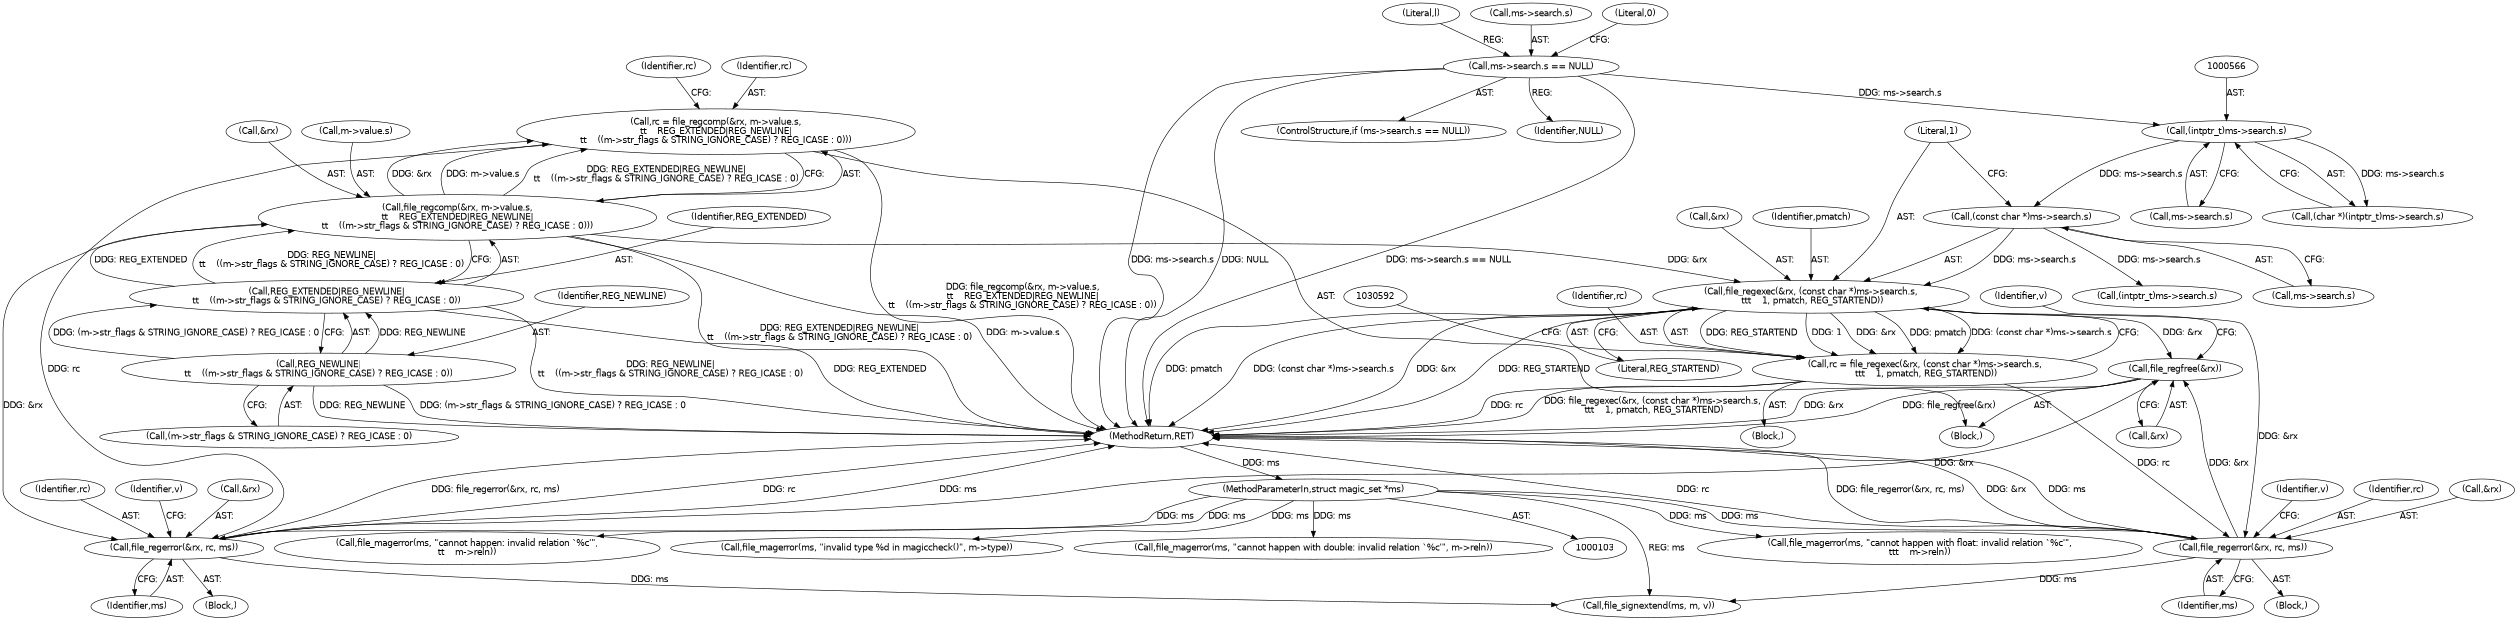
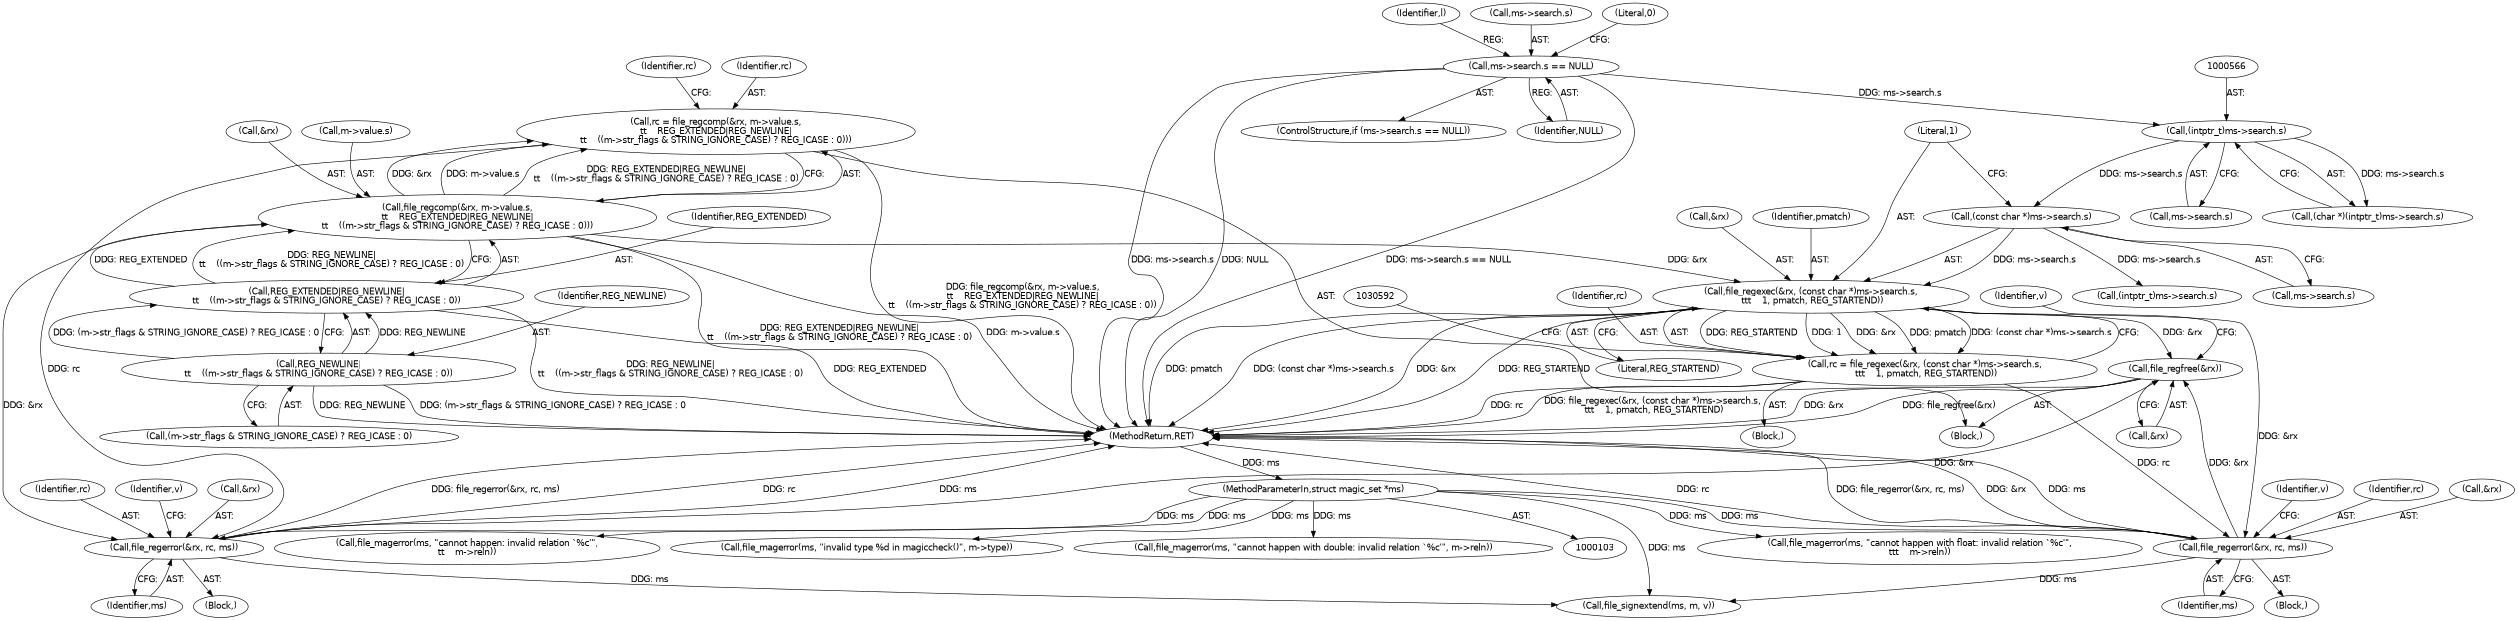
  digraph {
    fontname="DejaVu Sans"
    node [fontname="DejaVu Sans"]
    edge [fontname="DejaVu Sans"]
    n1 [label="(Call,file_regfree(&rx))"]
    n2 [label="(Block,)"]
    n3 [label="(Call,&rx)"]
    n4 [label="(MethodReturn,RET)"]
    n5 [label="(MethodParameterIn,struct magic_set *ms)"]
    n6 [label="(Call,file_regexec(&rx, (const char *)ms->search.s,\n \t\t\t    1, pmatch, REG_STARTEND))"]
    n7 [label="(Call,file_regerror(&rx, rc, ms))"]
    n8 [label="(Call,rc = file_regexec(&rx, (const char *)ms->search.s,\n \t\t\t    1, pmatch, REG_STARTEND))"]
    n9 [label="(Literal,REG_STARTEND)"]
    n10 [label="(Block,)"]
    n11 [label="(Call,file_signextend(ms, m, v))"]
    n12 [label="(Identifier,ms)"]
    n13 [label="(Block,)"]
    n14 [label="(Call,file_regcomp(&rx, m->value.s,\n\t\t    REG_EXTENDED|REG_NEWLINE|\n\t\t    ((m->str_flags & STRING_IGNORE_CASE) ? REG_ICASE : 0)))"]
    n15 [label="(Call,REG_EXTENDED|REG_NEWLINE|\n\t\t    ((m->str_flags & STRING_IGNORE_CASE) ? REG_ICASE : 0))"]
    n16 [label="(Call,file_regerror(&rx, rc, ms))"]
    n17 [label="(Call,rc = file_regcomp(&rx, m->value.s,\n\t\t    REG_EXTENDED|REG_NEWLINE|\n\t\t    ((m->str_flags & STRING_IGNORE_CASE) ? REG_ICASE : 0)))"]
    n18 [label="(Call,REG_NEWLINE|\n\t\t    ((m->str_flags & STRING_IGNORE_CASE) ? REG_ICASE : 0))"]
    n19 [label="(Block,)"]
    n20 [label="(Identifier,ms)"]
    n21 [label="(Call,(m->str_flags & STRING_IGNORE_CASE) ? REG_ICASE : 0)"]
    n22 [label="(Call,(const char *)ms->search.s)"]
    n23 [label="(Call,ms->search.s)"]
    n24 [label="(Call,(intptr_t)ms->search.s)"]
    n25 [label="(Call,(intptr_t)ms->search.s)"]
    n26 [label="(Call,ms->search.s)"]
    n27 [label="(Call,(char *)(intptr_t)ms->search.s)"]
    n28 [label="(Call,ms->search.s == NULL)"]
    n29 [label="(ControlStructure,if (ms->search.s == NULL))"]
    n30 [label="(Identifier,NULL)"]
    n31 [label="(Call,file_magerror(ms, \"cannot happen with float: invalid relation `%c'\",\n\t\t\t    m->reln))"]
    n32 [label="(Call,file_magerror(ms, \"cannot happen: invalid relation `%c'\",\n\t\t    m->reln))"]
    n33 [label="(Call,file_magerror(ms, \"invalid type %d in magiccheck()\", m->type))"]
    n34 [label="(Call,file_magerror(ms, \"cannot happen with double: invalid relation `%c'\", m->reln))"]
    1000103
    n36 [label="(Identifier,REG_EXTENDED)"]
    n37 [label="(Call,&rx)"]
    n38 [label="(Identifier,rc)"]
    n39 [label="(Identifier,v)"]
    n40 [label="(Identifier,rc)"]
    n41 [label="(Identifier,rc)"]
    n42 [label="(Identifier,pmatch)"]
    n43 [label="(Call,&rx)"]
    n44 [label="(Identifier,REG_NEWLINE)"]
    n45 [label="(Call,m->value.s)"]
    n46 [label="(Identifier,v)"]
-   n47 [label="(Literal,l)"]
+   n47 [label="(Identifier,l)"]
    n48 [label="(Identifier,v)"]
    n49 [label="(Call,&rx)"]
    n50 [label="(Identifier,rc)"]
    n51 [label="(Call,ms->search.s)"]
    n52 [label="(Literal,1)"]
    n53 [label="(Identifier,rc)"]
    n54 [label="(Literal,0)"]
    n55 [label="(Call,&rx)"]
    1000566
    n57 [label=1030592]
    n1 -> n2 [label="AST: "]
    n1 -> n3 [label="CFG: "]
    n1 -> n4 [label="DDG: &rx"]
    n1 -> n4 [label="DDG: file_regfree(&rx)"]
    n3 -> n1 [label="AST: "]
    n4 -> n5 [label="DDG: ms"]
    n5 -> n7 [label="DDG: ms"]
-   n5 -> n11 [label="REG: ms"]
+   n5 -> n11 [label="DDG: ms"]
    n5 -> n16 [label="DDG: ms"]
    n5 -> n31 [label="DDG: ms"]
    n5 -> n32 [label="DDG: ms"]
    n5 -> n33 [label="DDG: ms"]
    n5 -> n34 [label="DDG: ms"]
    n5 -> 1000103 [label="AST: "]
    n6 -> n1 [label="DDG: &rx"]
    n6 -> n4 [label="DDG: (const char *)ms->search.s"]
    n6 -> n4 [label="DDG: &rx"]
    n6 -> n4 [label="DDG: REG_STARTEND"]
    n6 -> n4 [label="DDG: pmatch"]
    n6 -> n7 [label="DDG: &rx"]
    n6 -> n8 [label="AST: "]
    n6 -> n8 [label="DDG: REG_STARTEND"]
    n6 -> n8 [label="DDG: 1"]
    n6 -> n8 [label="DDG: &rx"]
    n6 -> n8 [label="DDG: pmatch"]
    n6 -> n8 [label="DDG: (const char *)ms->search.s"]
    n6 -> n9 [label="CFG: "]
    n7 -> n1 [label="DDG: &rx"]
    n7 -> n4 [label="DDG: rc"]
    n7 -> n4 [label="DDG: file_regerror(&rx, rc, ms)"]
    n7 -> n4 [label="DDG: &rx"]
    n7 -> n4 [label="DDG: ms"]
    n7 -> n10 [label="AST: "]
    n7 -> n11 [label="DDG: ms"]
    n7 -> n12 [label="CFG: "]
    n8 -> n4 [label="DDG: rc"]
    n8 -> n4 [label="DDG: file_regexec(&rx, (const char *)ms->search.s,\n \t\t\t    1, pmatch, REG_STARTEND)"]
    n8 -> n6 [label="CFG: "]
    n8 -> n7 [label="DDG: rc"]
    n8 -> n13 [label="AST: "]
    n9 -> n6 [label="AST: "]
    n12 -> n7 [label="AST: "]
    n14 -> n4 [label="DDG: REG_EXTENDED|REG_NEWLINE|\n\t\t    ((m->str_flags & STRING_IGNORE_CASE) ? REG_ICASE : 0)"]
    n14 -> n4 [label="DDG: m->value.s"]
    n14 -> n6 [label="DDG: &rx"]
    n14 -> n15 [label="CFG: "]
    n14 -> n16 [label="DDG: &rx"]
    n14 -> n17 [label="AST: "]
    n14 -> n17 [label="DDG: &rx"]
    n14 -> n17 [label="DDG: m->value.s"]
    n14 -> n17 [label="DDG: REG_EXTENDED|REG_NEWLINE|\n\t\t    ((m->str_flags & STRING_IGNORE_CASE) ? REG_ICASE : 0)"]
    n15 -> n4 [label="DDG: REG_EXTENDED"]
    n15 -> n4 [label="DDG: REG_NEWLINE|\n\t\t    ((m->str_flags & STRING_IGNORE_CASE) ? REG_ICASE : 0)"]
    n15 -> n14 [label="AST: "]
    n15 -> n14 [label="DDG: REG_EXTENDED"]
    n15 -> n14 [label="DDG: REG_NEWLINE|\n\t\t    ((m->str_flags & STRING_IGNORE_CASE) ? REG_ICASE : 0)"]
    n15 -> n18 [label="CFG: "]
    n16 -> n1 [label="DDG: &rx"]
    n16 -> n4 [label="DDG: rc"]
    n16 -> n4 [label="DDG: ms"]
    n16 -> n4 [label="DDG: file_regerror(&rx, rc, ms)"]
    n16 -> n11 [label="DDG: ms"]
    n16 -> n19 [label="AST: "]
    n16 -> n20 [label="CFG: "]
    n17 -> n2 [label="AST: "]
    n17 -> n4 [label="DDG: file_regcomp(&rx, m->value.s,\n\t\t    REG_EXTENDED|REG_NEWLINE|\n\t\t    ((m->str_flags & STRING_IGNORE_CASE) ? REG_ICASE : 0))"]
    n17 -> n14 [label="CFG: "]
    n17 -> n16 [label="DDG: rc"]
    n18 -> n4 [label="DDG: REG_NEWLINE"]
    n18 -> n4 [label="DDG: (m->str_flags & STRING_IGNORE_CASE) ? REG_ICASE : 0"]
    n18 -> n15 [label="AST: "]
    n18 -> n15 [label="DDG: REG_NEWLINE"]
    n18 -> n15 [label="DDG: (m->str_flags & STRING_IGNORE_CASE) ? REG_ICASE : 0"]
    n18 -> n21 [label="CFG: "]
    n20 -> n16 [label="AST: "]
    n21 -> n18 [label="AST: "]
    n22 -> n6 [label="AST: "]
    n22 -> n6 [label="DDG: ms->search.s"]
    n22 -> n23 [label="CFG: "]
    n22 -> n24 [label="DDG: ms->search.s"]
    n23 -> n22 [label="AST: "]
    n25 -> n22 [label="DDG: ms->search.s"]
    n25 -> n26 [label="CFG: "]
    n25 -> n27 [label="AST: "]
    n25 -> n27 [label="DDG: ms->search.s"]
    n26 -> n25 [label="AST: "]
    n27 -> n25 [label="CFG: "]
    n28 -> n4 [label="DDG: ms->search.s"]
    n28 -> n4 [label="DDG: NULL"]
    n28 -> n4 [label="DDG: ms->search.s == NULL"]
    n28 -> n25 [label="DDG: ms->search.s"]
    n28 -> n29 [label="AST: "]
    n28 -> n30 [label="REG: "]
+   n30 -> n28 [label="AST: "]
    n36 -> n15 [label="AST: "]
    n37 -> n14 [label="AST: "]
    n38 -> n8 [label="AST: "]
    n39 -> n1 [label="CFG: "]
    n40 -> n16 [label="AST: "]
    n41 -> n17 [label="CFG: "]
    n42 -> n6 [label="AST: "]
    n43 -> n6 [label="AST: "]
    n44 -> n18 [label="AST: "]
    n45 -> n14 [label="AST: "]
    n46 -> n7 [label="CFG: "]
    n47 -> n28 [label="REG: "]
    n48 -> n16 [label="CFG: "]
    n49 -> n16 [label="AST: "]
    n50 -> n7 [label="AST: "]
    n51 -> n28 [label="AST: "]
    n52 -> n6 [label="AST: "]
    n52 -> n22 [label="CFG: "]
    n53 -> n17 [label="AST: "]
    n54 -> n28 [label="CFG: "]
    n55 -> n7 [label="AST: "]
    1000566 -> n25 [label="AST: "]
    n57 -> n8 [label="CFG: "]
  }
